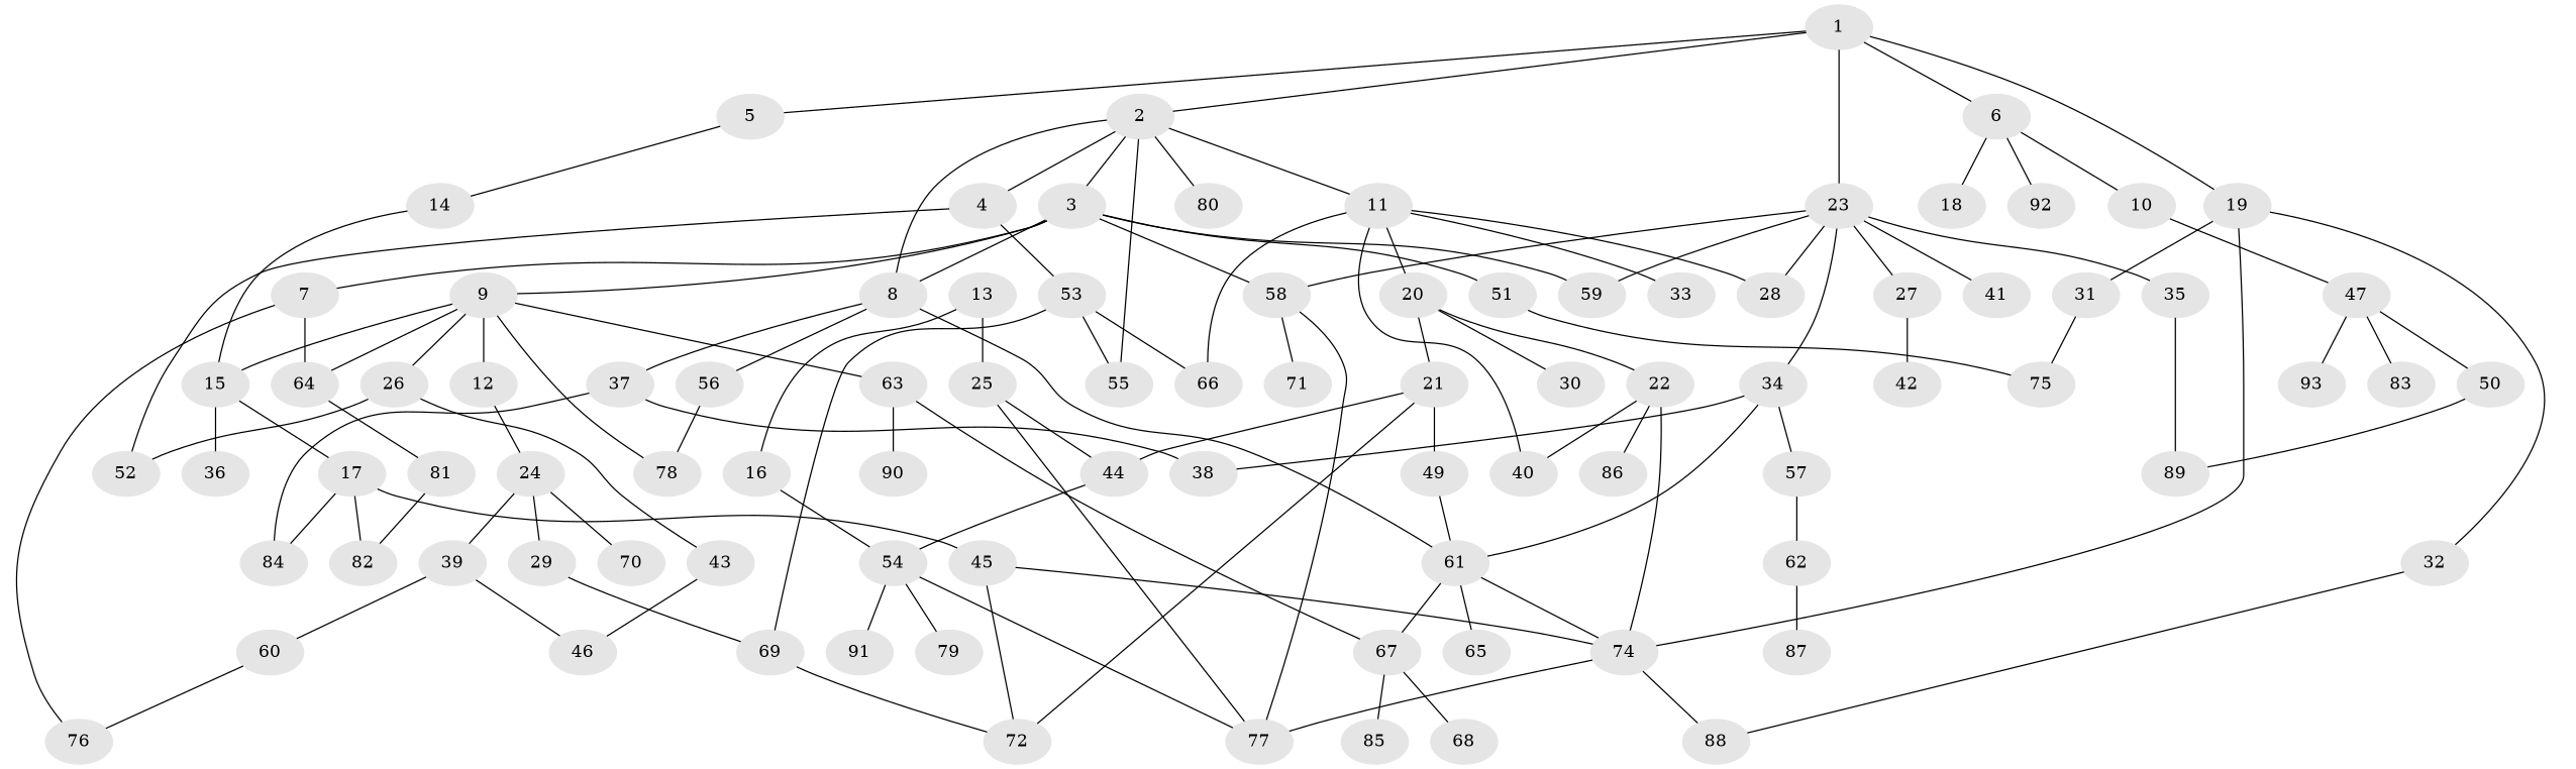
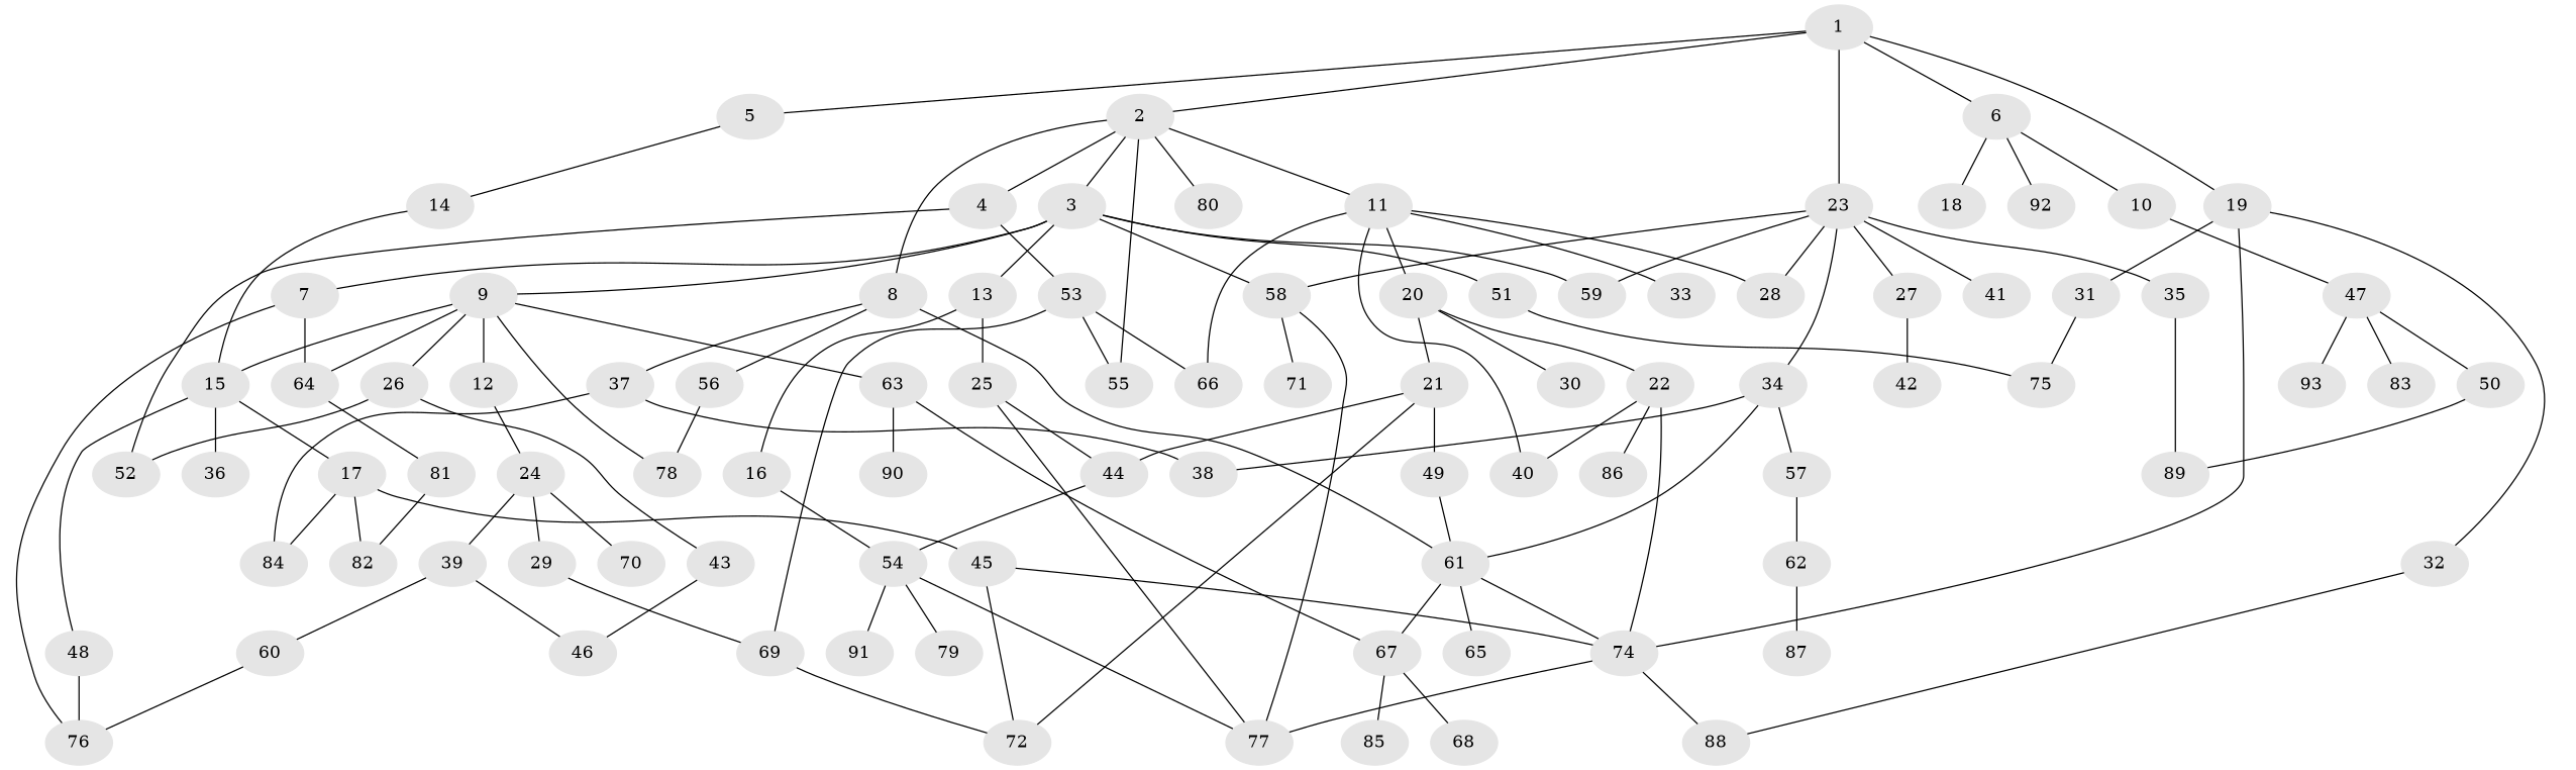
  graph {
    node [color=gray90 style=filled]
    1
    2
    5
    6
    19
    23
    3
    4
    8
    11
    55
    80
    14
    10
    18
    92
    31
    32
    74
    58
    59
    28
    27
    34
    35
    41
    7
    9
    13
    51
    52
    53
    37
    56
    61
    20
    33
    40
    66
    64
    76
    12
    15
    26
    63
    78
    16
    25
    75
    77
    71
    69
    47
    81
    84
    38
    65
    67
    24
    17
    36
+   48
    43
    90
    50
    n66 [label=93]
    83
    21
    22
    30
    29
    39
    70
    54
    44
    45
    82
    79
    91
    72
    88
    49
    86
    42
    57
    89
    46
    60
    62
    87
    85
    68
    1 -- 2
    1 -- 5
    1 -- 6
    1 -- 19
    1 -- 23
    2 -- 3
    2 -- 4
    2 -- 8
    2 -- 11
    2 -- 55
    2 -- 80
    5 -- 14
    6 -- 10
    6 -- 18
    6 -- 92
    19 -- 31
    19 -- 32
    19 -- 74
    23 -- 58
    23 -- 59
    23 -- 28
    23 -- 27
    23 -- 34
    23 -- 35
    23 -- 41
    3 -- 58
    3 -- 59
    3 -- 7
    3 -- 9
-   3 -- 8
+   3 -- 13
    3 -- 51
    4 -- 52
    4 -- 53
    8 -- 37
    8 -- 56
    8 -- 61
    11 -- 28
    11 -- 20
    11 -- 33
    11 -- 40
    11 -- 66
    14 -- 15
    10 -- 47
    31 -- 75
    32 -- 88
    74 -- 77
    74 -- 88
    58 -- 77
    58 -- 71
    27 -- 42
    34 -- 61
    34 -- 38
    34 -- 57
    35 -- 89
    7 -- 64
    7 -- 76
    9 -- 64
    9 -- 12
    9 -- 15
    9 -- 26
    9 -- 63
    9 -- 78
    13 -- 16
    13 -- 25
    51 -- 75
    53 -- 55
    53 -- 66
    53 -- 69
    37 -- 84
    37 -- 38
    56 -- 78
    61 -- 74
    61 -- 65
    61 -- 67
    20 -- 21
    20 -- 22
    20 -- 30
    64 -- 81
    12 -- 24
    15 -- 17
    15 -- 36
+   15 -- 48
    26 -- 52
    26 -- 43
    63 -- 67
    63 -- 90
    16 -- 54
    25 -- 77
    25 -- 44
    69 -- 72
    47 -- 50
    47 -- n66
    47 -- 83
    81 -- 82
    67 -- 85
    67 -- 68
    24 -- 29
    24 -- 39
    24 -- 70
    17 -- 84
    17 -- 45
    17 -- 82
+   48 -- 76
    43 -- 46
    50 -- 89
    21 -- 44
    21 -- 72
    21 -- 49
    22 -- 74
    22 -- 40
    22 -- 86
    29 -- 69
    39 -- 46
    39 -- 60
    54 -- 77
    54 -- 79
    54 -- 91
    44 -- 54
    45 -- 74
    45 -- 72
    49 -- 61
    57 -- 62
    60 -- 76
    62 -- 87
  }
